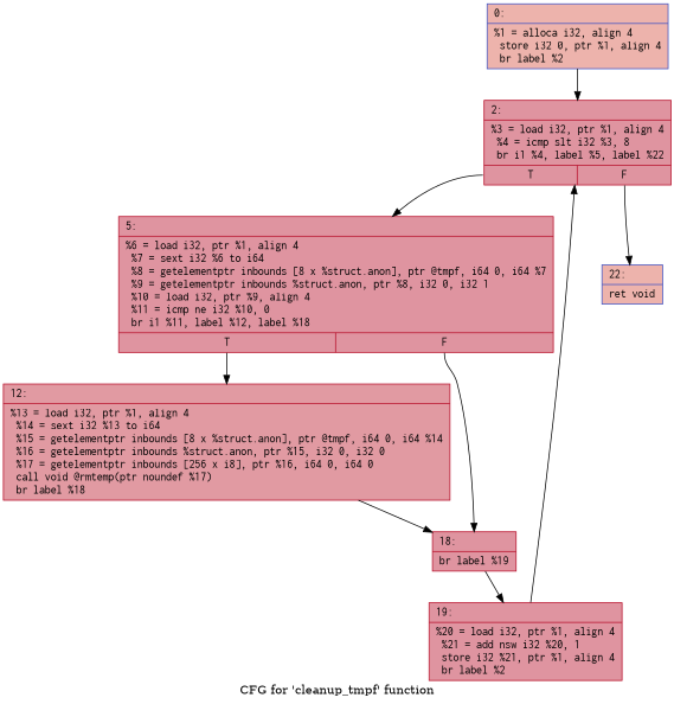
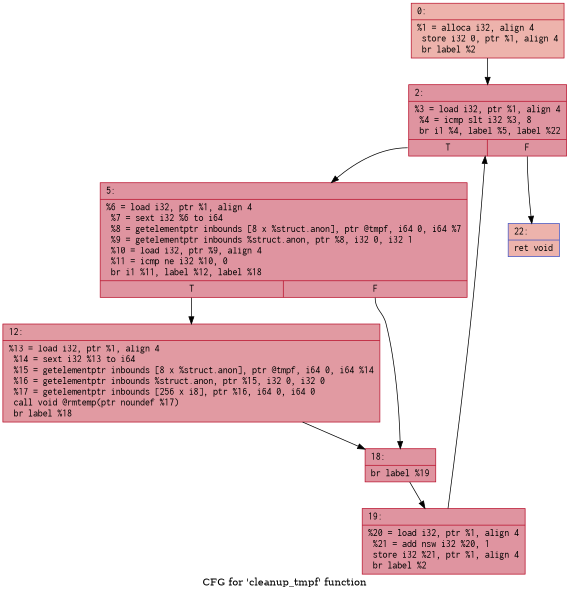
  digraph {
    label="CFG for 'cleanup_tmpf' function"
    node [color="#b70d28ff" fillcolor="#b70d2870" fontname=Courier shape=record style=filled]
-   n1 [color="#3d50c3ff" fillcolor="#d6524470" label="{0:\l|  %1 = alloca i32, align 4\l  store i32 0, ptr %1, align 4\l  br label %2\l}"]
+   n1 [fillcolor="#d6524470" label="{0:\l|  %1 = alloca i32, align 4\l  store i32 0, ptr %1, align 4\l  br label %2\l}"]
    n2 [label="{2:\l|  %3 = load i32, ptr %1, align 4\l  %4 = icmp slt i32 %3, 8\l  br i1 %4, label %5, label %22\l|{<s0>T|<s1>F}}"]
    n3 [label="{5:\l|  %6 = load i32, ptr %1, align 4\l  %7 = sext i32 %6 to i64\l  %8 = getelementptr inbounds [8 x %struct.anon], ptr @tmpf, i64 0, i64 %7\l  %9 = getelementptr inbounds %struct.anon, ptr %8, i32 0, i32 1\l  %10 = load i32, ptr %9, align 4\l  %11 = icmp ne i32 %10, 0\l  br i1 %11, label %12, label %18\l|{<s0>T|<s1>F}}"]
    n4 [color="#3d50c3ff" fillcolor="#d6524470" label="{22:\l|  ret void\l}"]
    n5 [fillcolor="#bb1b2c70" label="{12:\l|  %13 = load i32, ptr %1, align 4\l  %14 = sext i32 %13 to i64\l  %15 = getelementptr inbounds [8 x %struct.anon], ptr @tmpf, i64 0, i64 %14\l  %16 = getelementptr inbounds %struct.anon, ptr %15, i32 0, i32 0\l  %17 = getelementptr inbounds [256 x i8], ptr %16, i64 0, i64 0\l  call void @rmtemp(ptr noundef %17)\l  br label %18\l}"]
    n6 [label="{18:\l|  br label %19\l}"]
    n7 [label="{19:\l|  %20 = load i32, ptr %1, align 4\l  %21 = add nsw i32 %20, 1\l  store i32 %21, ptr %1, align 4\l  br label %2\l}"]
    n1 -> n2
    n2 -> n3 [tailport=s0]
    n2 -> n4 [tailport=s1]
    n3 -> n5 [tailport=s0]
    n3 -> n6 [tailport=s1]
    n5 -> n6
    n6 -> n7
    n7 -> n2
  }
